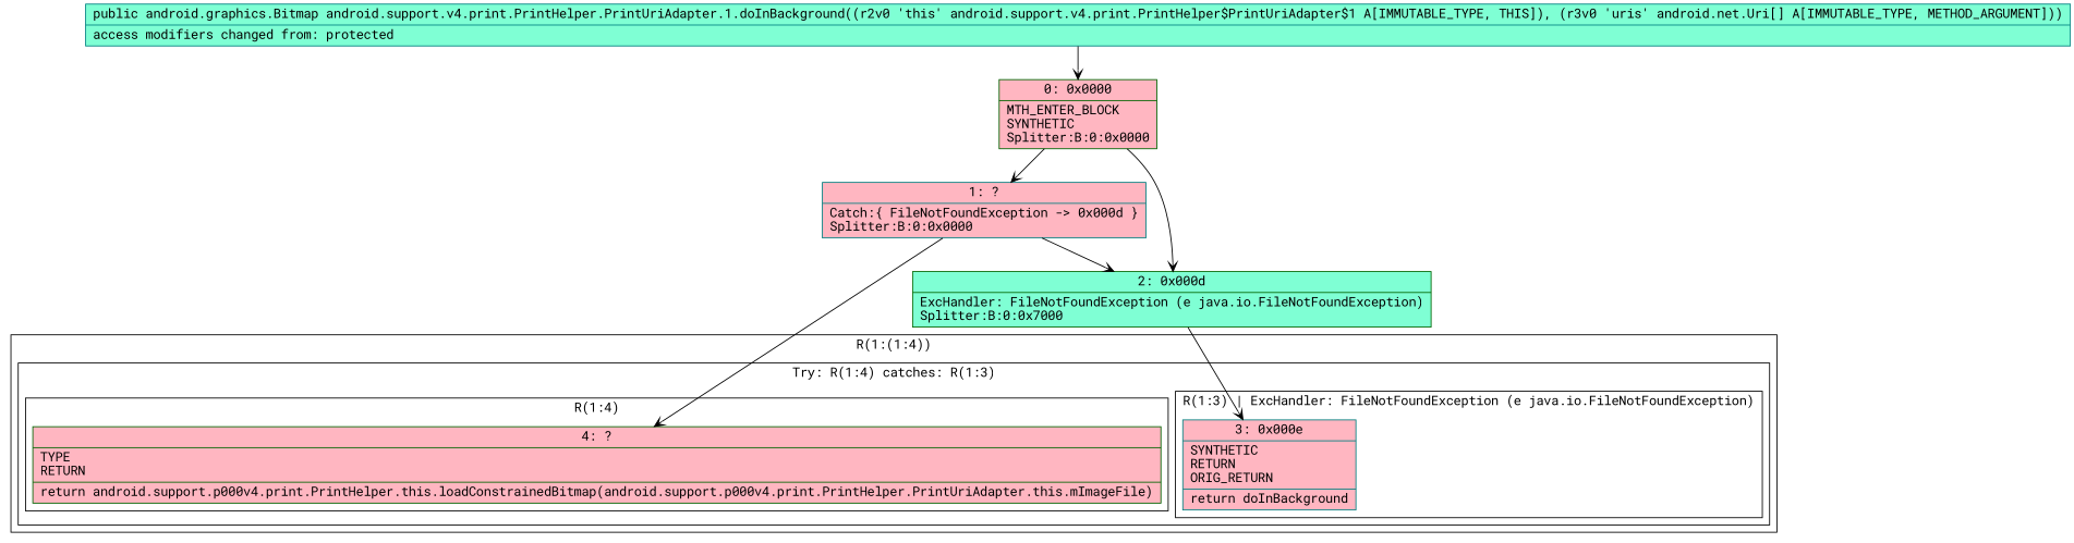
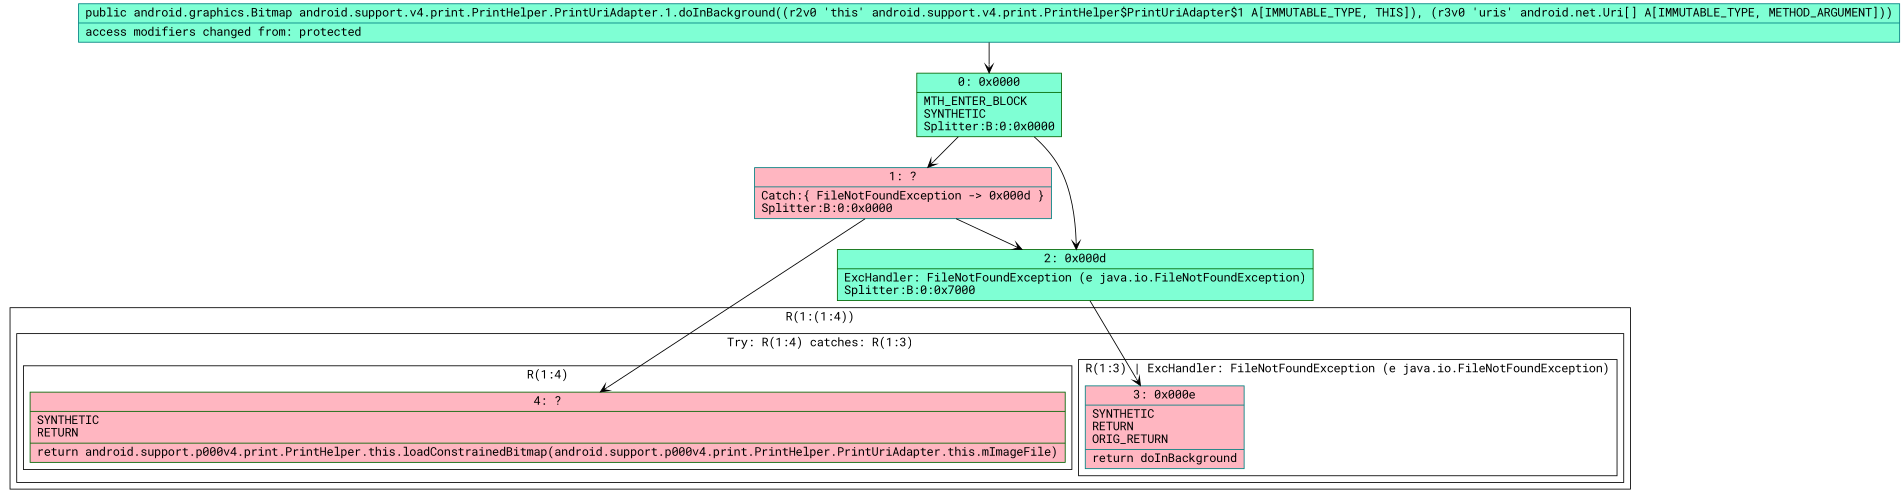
  digraph {
    fontname="Roboto Mono"
    node [color=darkgreen fillcolor=lightpink fontname="Roboto Mono" shape=record style=filled]
    edge [arrowhead=vee fontname="Roboto Mono"]
-   n1 [label="{4\:\ ?|TYPE\lRETURN\l|return android.support.p000v4.print.PrintHelper.this.loadConstrainedBitmap(android.support.p000v4.print.PrintHelper.PrintUriAdapter.this.mImageFile)\l}"]
+   n1 [label="{4\:\ ?|SYNTHETIC\lRETURN\l|return android.support.p000v4.print.PrintHelper.this.loadConstrainedBitmap(android.support.p000v4.print.PrintHelper.PrintUriAdapter.this.mImageFile)\l}"]
    n2 [color=teal label="{3\:\ 0x000e|SYNTHETIC\lRETURN\lORIG_RETURN\l|return doInBackground\l}"]
-   n3 [label="{0\:\ 0x0000|MTH_ENTER_BLOCK\lSYNTHETIC\lSplitter:B:0:0x0000\l}"]
+   n3 [fillcolor=aquamarine label="{0\:\ 0x0000|MTH_ENTER_BLOCK\lSYNTHETIC\lSplitter:B:0:0x0000\l}"]
    n4 [color=teal label="{1\:\ ?|Catch:\{ FileNotFoundException \-\> 0x000d \}\lSplitter:B:0:0x0000\l}"]
    n5 [fillcolor=aquamarine label="{2\:\ 0x000d|ExcHandler: FileNotFoundException (e java.io.FileNotFoundException)\lSplitter:B:0:0x7000\l}"]
    n6 [color=teal fillcolor=aquamarine label="{public android.graphics.Bitmap android.support.v4.print.PrintHelper.PrintUriAdapter.1.doInBackground((r2v0 'this' android.support.v4.print.PrintHelper$PrintUriAdapter$1 A[IMMUTABLE_TYPE, THIS]), (r3v0 'uris' android.net.Uri[] A[IMMUTABLE_TYPE, METHOD_ARGUMENT]))  | access modifiers changed from: protected\l}"]
    subgraph cluster_1 {
      label="R(1:(1:4))"
      subgraph cluster_2 {
        label="Try: R(1:4) catches: R(1:3)"
        subgraph cluster_3 {
          label="R(1:4)"
          n1
        }
        subgraph cluster_4 {
          label="R(1:3) | ExcHandler: FileNotFoundException (e java.io.FileNotFoundException)\l"
          n2
        }
      }
    }
    subgraph cluster_5 {
      label="R(1:3) | ExcHandler: FileNotFoundException (e java.io.FileNotFoundException)\l"
    }
    n3 -> n4
    n3 -> n5
    n4 -> n1
    n4 -> n5
    n5 -> n2
    n6 -> n3
  }
